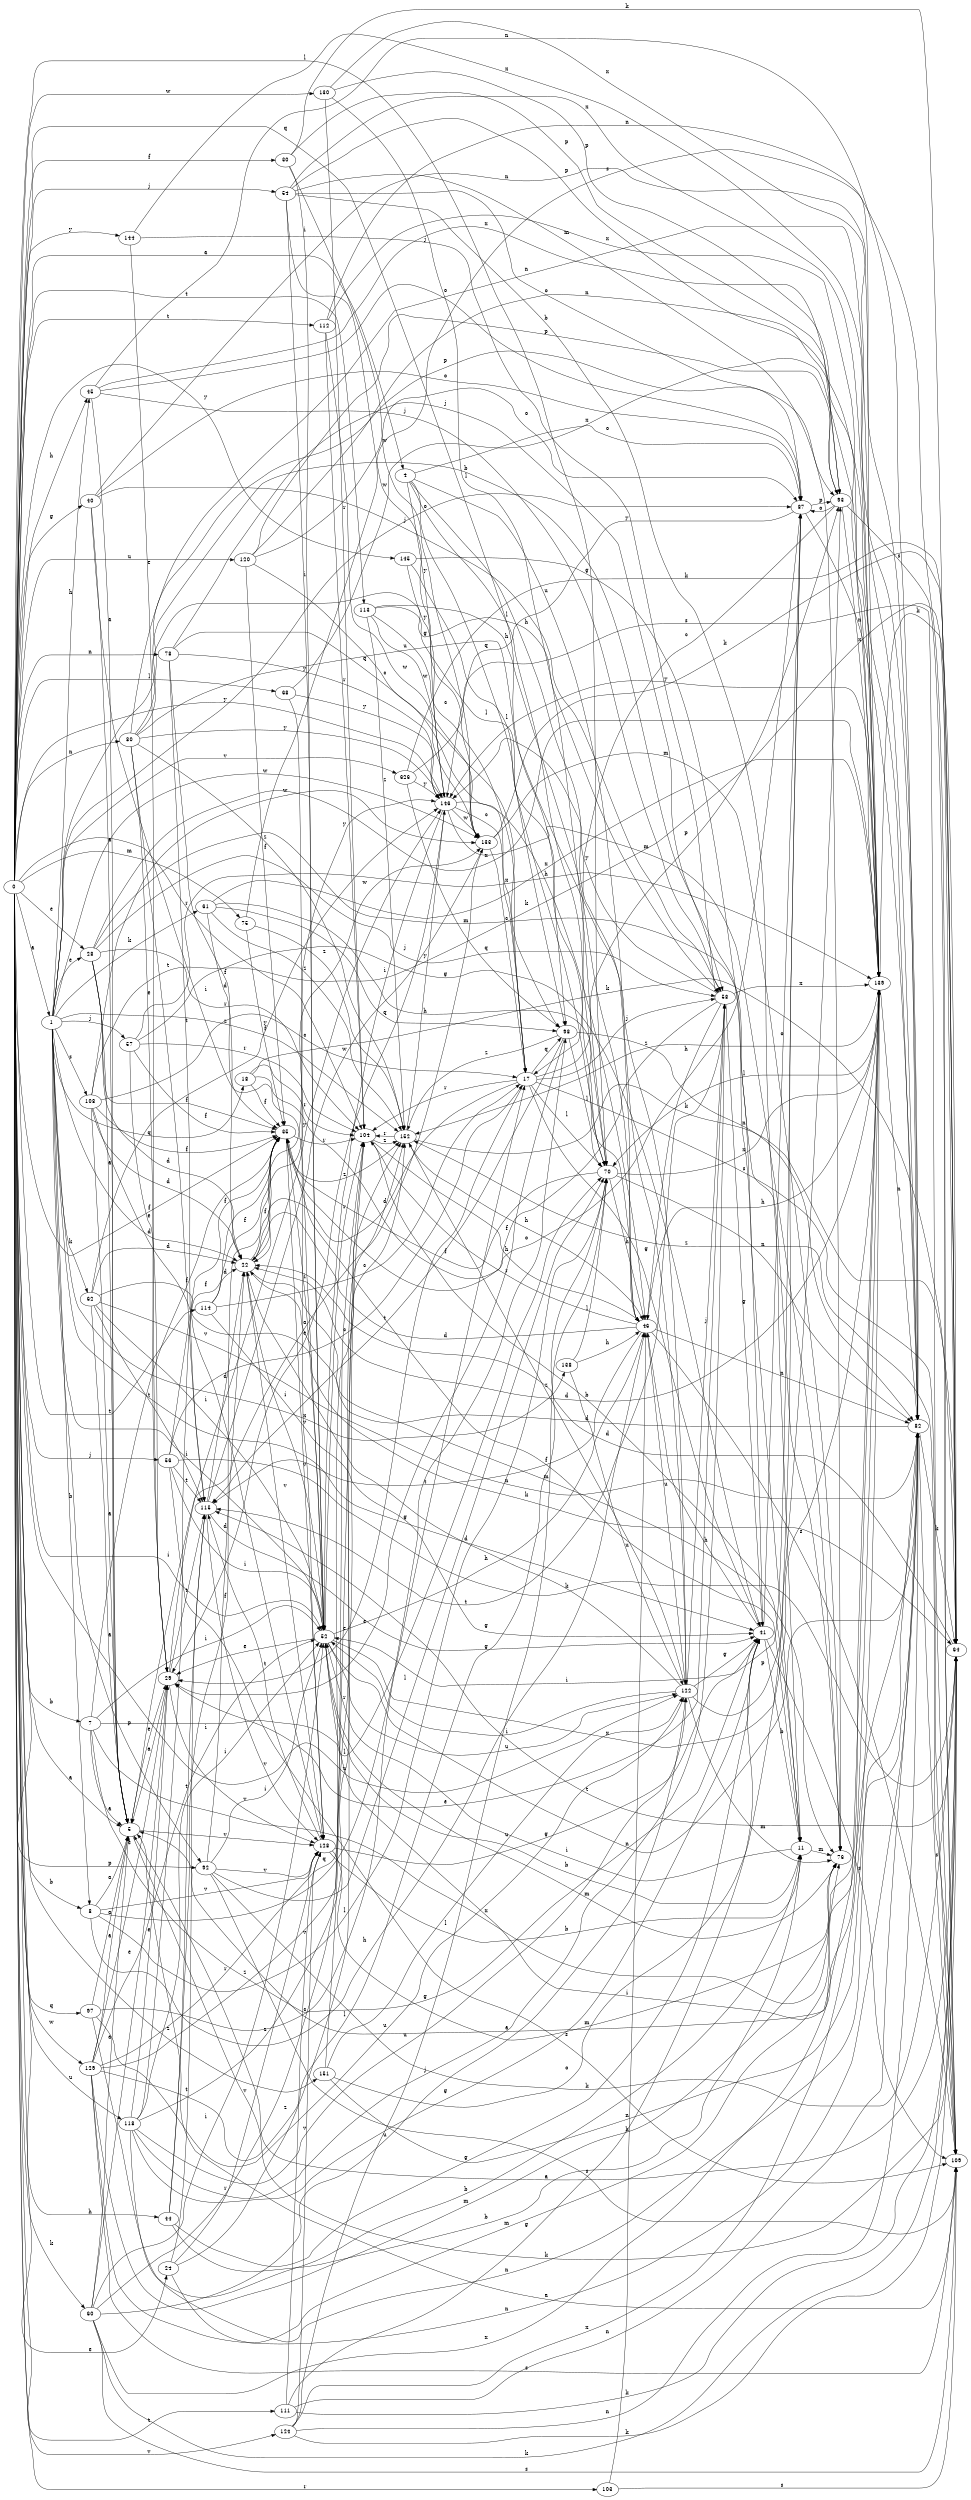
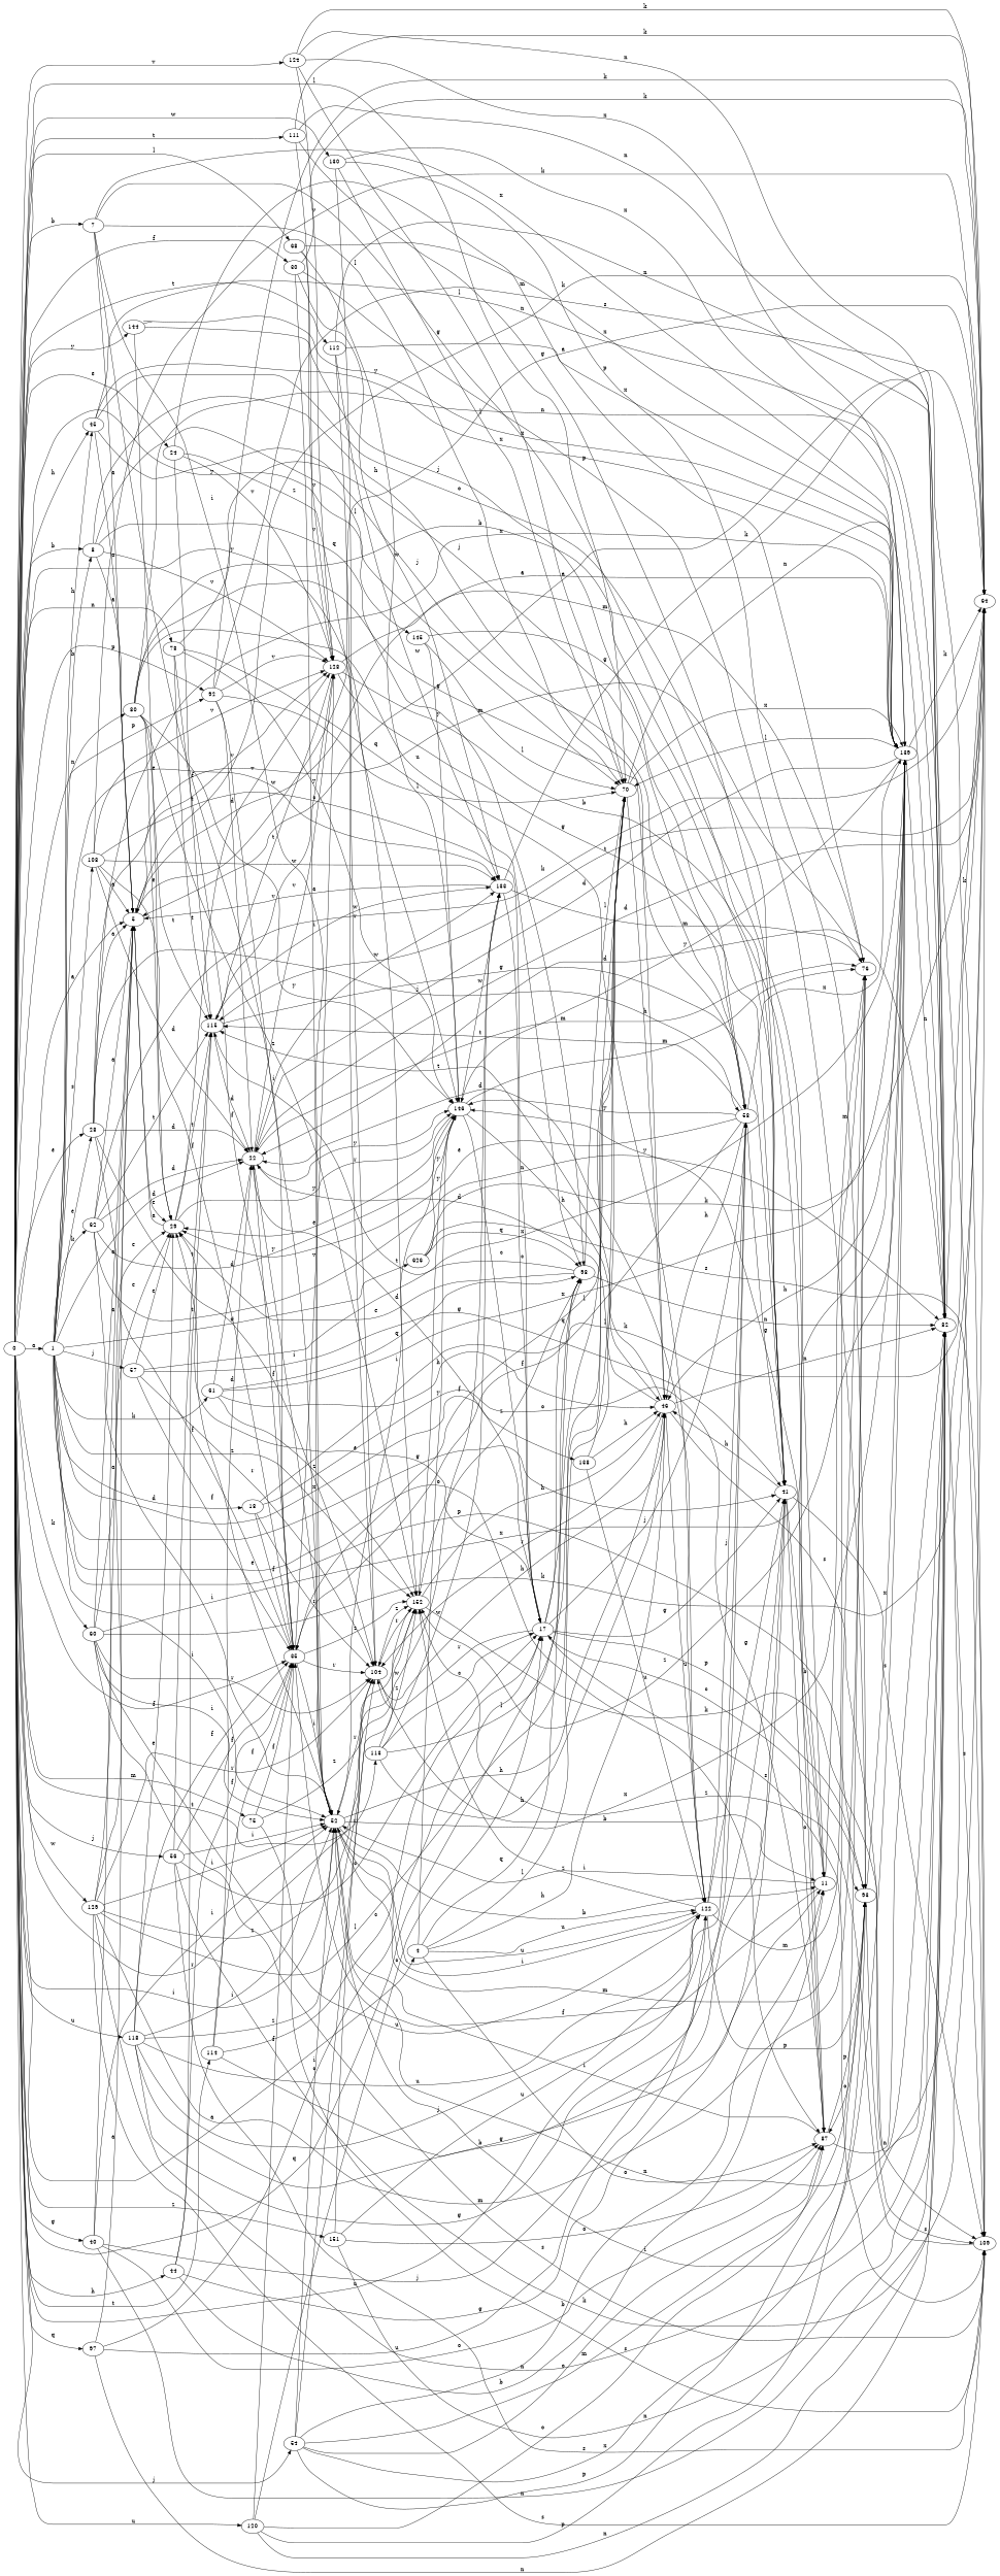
  strict digraph {
    rankdir=LR
    0
    1
    4
    5
    7
    8
    24
    28
    30
    35
    40
    44
    45
    52
    54
    56
    60
    68
    70
    75
    78
    80
    92
    97
    98
-   103
    104
    111
    112
    113
    114
    118
    120
    122
    124
    129
    130
    144
    145
    146
    151
    18
    22
    41
    57
    61
    62
    87
    93
    108
    n51 [label=626]
    133
    138
    152
    46
    29
    64
    128
    139
    76
    115
    58
    82
    11
    17
    109
    0 -> 1 [label=a]
    0 -> 4 [label=a]
    0 -> 5 [label=a]
    0 -> 7 [label=b]
    0 -> 8 [label=b]
    0 -> 24 [label=e]
    0 -> 28 [label=e]
    0 -> 30 [label=f]
    0 -> 35 [label=f]
    0 -> 40 [label=g]
    0 -> 44 [label=h]
    0 -> 45 [label=h]
    0 -> 52 [label=i]
    0 -> 54 [label=j]
    0 -> 56 [label=j]
    0 -> 60 [label=k]
    0 -> 68 [label=l]
    0 -> 70 [label=l]
    0 -> 75 [label=m]
    0 -> 78 [label=n]
    0 -> 80 [label=n]
    0 -> 92 [label=p]
    0 -> 97 [label=q]
    0 -> 98 [label=q]
-   0 -> 103 [label=r]
    0 -> 104 [label=r]
    0 -> 111 [label=t]
    0 -> 112 [label=t]
    0 -> 113 [label=t]
    0 -> 114 [label=t]
    0 -> 118 [label=u]
    0 -> 120 [label=u]
    0 -> 122 [label=u]
    0 -> 124 [label=v]
    0 -> 129 [label=w]
    0 -> 130 [label=w]
    0 -> 144 [label=y]
    0 -> 145 [label=y]
    0 -> 146 [label=y]
    0 -> 151 [label=z]
    1 -> 8 [label=b]
    1 -> 28 [label=e]
    1 -> 45 [label=h]
    1 -> 52 [label=i]
    1 -> 92 [label=p]
-   1 -> 18 [label=q]
+   1 -> 18 [label=d]
    1 -> 22 [label=d]
    1 -> 41 [label=g]
    1 -> 57 [label=j]
    1 -> 61 [label=k]
    1 -> 62 [label=k]
    1 -> 87 [label=o]
    1 -> 93 [label=p]
    1 -> 108 [label=s]
    1 -> n51 [label=v]
    1 -> 133 [label=w]
    1 -> 138 [label=x]
    1 -> 152 [label=z]
    4 -> 70 [label=l]
    4 -> 98 [label=q]
    4 -> 122 [label=u]
    4 -> 146 [label=y]
    4 -> 87 [label=o]
    4 -> 46 [label=h]
    5 -> 29 [label=e]
    5 -> 64 [label=k]
    5 -> 128 [label=v]
    7 -> 5 [label=a]
    7 -> 35 [label=f]
    7 -> 52 [label=i]
    7 -> 70 [label=l]
    7 -> 41 [label=g]
    7 -> 139 [label=x]
    8 -> 5 [label=a]
    8 -> 70 [label=l]
    8 -> 98 [label=q]
    8 -> 46 [label=h]
    8 -> 128 [label=v]
    24 -> 152 [label=z]
    24 -> 128 [label=v]
    24 -> 76 [label=m]
    24 -> 115 [label=t]
    28 -> 5 [label=a]
    28 -> 35 [label=f]
    28 -> 104 [label=r]
    28 -> 22 [label=d]
    28 -> 139 [label=x]
    28 -> 76 [label=m]
    28 -> 58 [label=j]
    30 -> 52 [label=i]
    30 -> 93 [label=p]
    30 -> 133 [label=w]
    30 -> 64 [label=k]
    35 -> 52 [label=i]
    35 -> 104 [label=r]
    35 -> 152 [label=z]
    35 -> 128 [label=v]
    40 -> 5 [label=a]
    40 -> 52 [label=i]
    40 -> 87 [label=o]
    40 -> 58 [label=j]
    40 -> 82 [label=n]
    44 -> 35 [label=f]
    44 -> 41 [label=g]
    44 -> 115 [label=t]
    44 -> 11 [label=b]
    45 -> 5 [label=a]
    45 -> 87 [label=o]
    45 -> 139 [label=x]
    45 -> 58 [label=j]
    45 -> 82 [label=n]
    52 -> 104 [label=r]
    52 -> 122 [label=u]
    52 -> 46 [label=h]
    52 -> 29 [label=e]
    52 -> 139 [label=x]
    52 -> 76 [label=m]
    52 -> 82 [label=n]
    52 -> 11 [label=b]
    54 -> 52 [label=i]
    54 -> 87 [label=o]
    54 -> 93 [label=p]
    54 -> 133 [label=w]
    54 -> 139 [label=x]
    54 -> 76 [label=m]
    54 -> 11 [label=b]
    56 -> 35 [label=f]
    56 -> 52 [label=i]
    56 -> 64 [label=k]
    56 -> 115 [label=t]
    56 -> 17 [label=c]
    56 -> 109 [label=s]
    60 -> 5 [label=a]
    60 -> 52 [label=i]
    60 -> 104 [label=r]
    60 -> 122 [label=u]
    60 -> 29 [label=e]
    60 -> 64 [label=k]
    60 -> 139 [label=x]
    60 -> 109 [label=s]
    68 -> 146 [label=y]
    68 -> 128 [label=v]
    68 -> 139 [label=x]
    70 -> 35 [label=f]
    70 -> 46 [label=h]
    70 -> 139 [label=x]
    70 -> 82 [label=n]
    75 -> 35 [label=f]
    75 -> 152 [label=z]
    75 -> 109 [label=s]
    78 -> 35 [label=f]
    78 -> 98 [label=q]
    78 -> 146 [label=y]
    78 -> 115 [label=t]
    78 -> 58 [label=j]
    80 -> 122 [label=u]
    80 -> 146 [label=y]
    80 -> 152 [label=z]
    80 -> 29 [label=e]
    80 -> 115 [label=t]
    80 -> 58 [label=g]
    80 -> 82 [label=n]
    80 -> 11 [label=b]
    92 -> 52 [label=i]
    92 -> 70 [label=l]
    92 -> 22 [label=d]
    92 -> 64 [label=k]
    92 -> 128 [label=v]
    92 -> 109 [label=s]
    97 -> 5 [label=a]
    97 -> 122 [label=u]
    97 -> 82 [label=n]
    97 -> 17 [label=c]
    98 -> 70 [label=l]
    98 -> 152 [label=z]
    98 -> 29 [label=e]
    98 -> 115 [label=t]
    98 -> 82 [label=n]
-   103 -> 46 [label=h]
-   103 -> 109 [label=s]
    104 -> 152 [label=z]
    104 -> 46 [label=h]
    104 -> 11 [label=b]
    111 -> 41 [label=g]
    111 -> 64 [label=k]
    111 -> 128 [label=v]
    111 -> 82 [label=n]
    112 -> 104 [label=r]
    112 -> 133 [label=w]
    112 -> 139 [label=x]
    112 -> 82 [label=n]
    113 -> 70 [label=l]
    113 -> 133 [label=w]
    113 -> 152 [label=z]
    113 -> 46 [label=h]
    113 -> 17 [label=c]
    114 -> 35 [label=f]
    114 -> 22 [label=d]
    114 -> 41 [label=g]
    114 -> 17 [label=c]
    118 -> 35 [label=f]
    118 -> 52 [label=i]
    118 -> 122 [label=u]
    118 -> 41 [label=g]
    118 -> 152 [label=z]
    118 -> 29 [label=e]
    118 -> 58 [label=j]
    118 -> 11 [label=b]
    120 -> 35 [label=f]
    120 -> 87 [label=o]
    120 -> 93 [label=p]
    120 -> 82 [label=n]
    120 -> 17 [label=c]
    122 -> 52 [label=i]
    122 -> 22 [label=d]
    122 -> 41 [label=g]
    122 -> 93 [label=p]
    122 -> 152 [label=z]
    122 -> 76 [label=m]
    122 -> 58 [label=j]
    124 -> 70 [label=l]
    124 -> 64 [label=k]
    124 -> 128 [label=v]
    124 -> 139 [label=x]
    124 -> 82 [label=n]
    129 -> 5 [label=a]
    129 -> 52 [label=i]
    129 -> 70 [label=l]
    129 -> 104 [label=r]
    129 -> 152 [label=z]
    129 -> 29 [label=e]
    129 -> 76 [label=m]
    129 -> 82 [label=n]
    129 -> 109 [label=s]
    130 -> 70 [label=l]
    130 -> 104 [label=r]
    130 -> 93 [label=p]
    130 -> 139 [label=x]
    144 -> 29 [label=e]
    144 -> 139 [label=x]
    144 -> 58 [label=j]
    145 -> 70 [label=l]
    145 -> 146 [label=y]
    145 -> 41 [label=g]
    146 -> 52 [label=i]
    146 -> 133 [label=w]
    146 -> 46 [label=h]
    146 -> 29 [label=e]
    146 -> 76 [label=m]
    146 -> 17 [label=c]
    151 -> 104 [label=r]
    151 -> 122 [label=u]
    151 -> 87 [label=o]
    151 -> 82 [label=n]
    18 -> 35 [label=f]
    18 -> 104 [label=r]
    18 -> 87 [label=o]
    18 -> 64 [label=k]
    22 -> 35 [label=f]
    22 -> 52 [label=i]
    22 -> 146 [label=y]
    22 -> 133 [label=w]
    22 -> 128 [label=v]
    22 -> 76 [label=m]
    41 -> 87 [label=o]
    41 -> 46 [label=h]
    41 -> 11 [label=b]
    41 -> 109 [label=s]
    57 -> 35 [label=f]
    57 -> 104 [label=r]
    57 -> 41 [label=g]
    57 -> 29 [label=e]
    57 -> 139 [label=x]
    61 -> 98 [label=q]
    61 -> 22 [label=d]
    61 -> 152 [label=z]
    61 -> 46 [label=h]
    61 -> 139 [label=x]
    62 -> 5 [label=a]
    62 -> 52 [label=i]
    62 -> 146 [label=y]
    62 -> 22 [label=d]
    62 -> 64 [label=k]
    62 -> 115 [label=t]
    62 -> 82 [label=n]
    87 -> 52 [label=i]
    87 -> 146 [label=y]
    87 -> 93 [label=p]
    87 -> 82 [label=n]
    93 -> 87 [label=o]
    93 -> 139 [label=x]
    93 -> 17 [label=c]
    93 -> 109 [label=s]
    108 -> 5 [label=a]
    108 -> 35 [label=f]
    108 -> 22 [label=d]
    108 -> 133 [label=w]
    108 -> 64 [label=k]
    108 -> 128 [label=v]
    108 -> 17 [label=c]
    n51 -> 98 [label=q]
    n51 -> 146 [label=y]
    n51 -> 64 [label=k]
    n51 -> 109 [label=s]
    133 -> 5 [label=a]
    133 -> 64 [label=k]
    133 -> 76 [label=m]
    133 -> 17 [label=c]
    138 -> 70 [label=l]
    138 -> 122 [label=u]
    138 -> 46 [label=h]
    152 -> 104 [label=r]
    152 -> 146 [label=y]
    152 -> 46 [label=h]
    152 -> 64 [label=k]
    46 -> 104 [label=r]
    46 -> 122 [label=u]
    46 -> 22 [label=d]
    46 -> 115 [label=t]
    46 -> 82 [label=n]
    46 -> 109 [label=s]
    29 -> 5 [label=a]
    29 -> 146 [label=y]
    29 -> 128 [label=v]
    29 -> 115 [label=t]
    64 -> 5 [label=a]
    64 -> 22 [label=d]
    64 -> 115 [label=t]
    128 -> 41 [label=g]
    128 -> 76 [label=m]
    128 -> 115 [label=t]
    128 -> 11 [label=b]
    139 -> 5 [label=a]
    139 -> 70 [label=l]
    139 -> 146 [label=y]
    139 -> 22 [label=d]
    139 -> 152 [label=z]
    139 -> 46 [label=h]
    139 -> 64 [label=k]
    139 -> 82 [label=n]
    115 -> 22 [label=d]
    115 -> 41 [label=g]
    115 -> 133 [label=w]
    115 -> 128 [label=v]
    58 -> 35 [label=f]
    58 -> 146 [label=y]
    58 -> 41 [label=g]
    58 -> 46 [label=h]
    58 -> 29 [label=e]
    58 -> 139 [label=x]
    58 -> 115 [label=t]
    82 -> 52 [label=i]
    82 -> 22 [label=d]
    82 -> 64 [label=k]
    82 -> 109 [label=s]
    11 -> 35 [label=f]
    11 -> 52 [label=i]
    11 -> 76 [label=m]
    17 -> 70 [label=l]
    17 -> 98 [label=q]
    17 -> 104 [label=r]
    17 -> 22 [label=d]
    17 -> 41 [label=g]
    17 -> 93 [label=p]
    17 -> 29 [label=e]
    17 -> 58 [label=j]
    17 -> 109 [label=s]
    109 -> 5 [label=a]
    109 -> 152 [label=z]
  }
